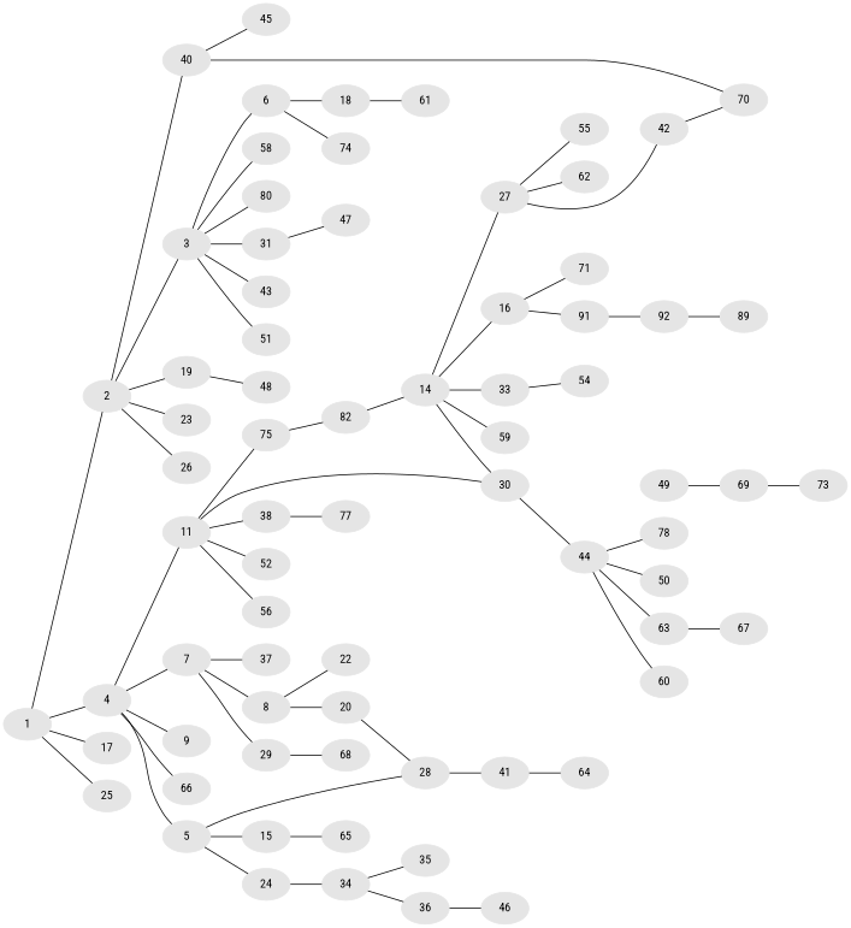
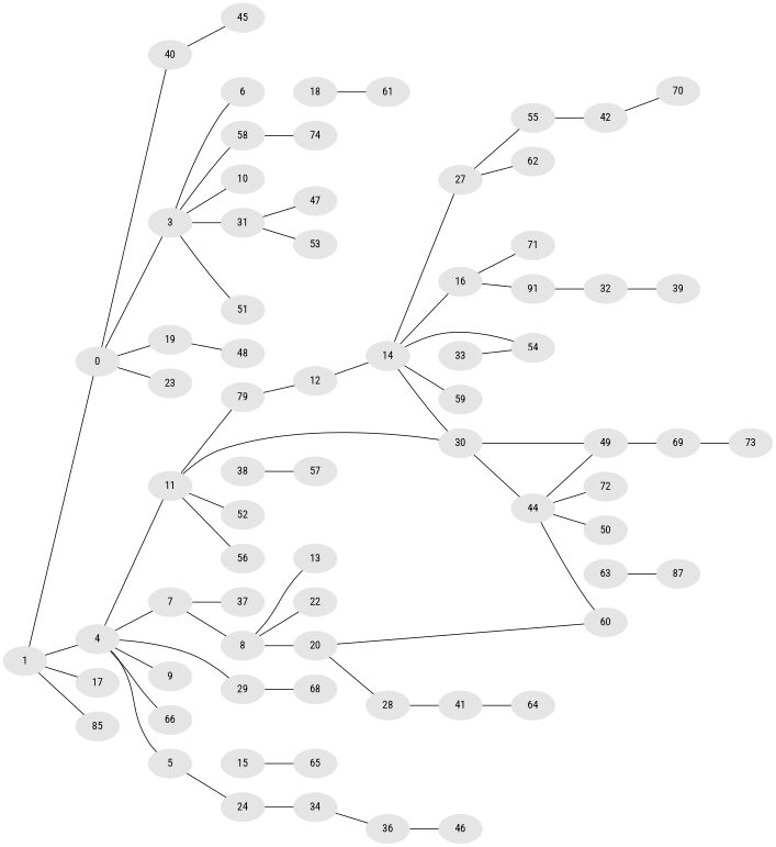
  graph {
    fontname="Roboto Condensed"
    rankdir=LR
    node [color=gray90 fontname="Roboto Condensed" style=filled]
    edge [fontname="Roboto Condensed"]
    1
-   2
+   2 [label=0]
    4
    17
-   25
+   25 [label=85]
    3
    19
    23
-   26
    40
    5
    7
    9
    11
    66
    6
-   10 [label=80]
+   10
    31
-   43
    51
    58
    48
    45
    70
    18
    74
    47
+   53
    15
    24
    28
    8
    29
    37
    30
    38
    52
    56
-   75
+   75 [label=79]
    65
    34
    41
    61
+   13
    20
    22
    68
    60
-   12 [label=82]
+   12
    14
    44
    49
-   57 [label=77]
+   57
    16
    27
    33
    59
    n58 [label=91]
    71
    42
    55
    62
    54
-   32 [label=92]
-   39 [label=89]
-   35
+   32
+   39
    36
    64
    50
    63
-   72 [label=78]
+   72
    69
    46
-   67
+   67 [label=87]
    73
    1 -- 2
    1 -- 4
    1 -- 17
    1 -- 25
    2 -- 3
    2 -- 19
    2 -- 23
-   2 -- 26
    2 -- 40
    4 -- 5
    4 -- 7
    4 -- 9
    4 -- 11
    4 -- 66
    3 -- 6
    3 -- 10
    3 -- 31
-   3 -- 43
    3 -- 51
    3 -- 58
    19 -- 48
    40 -- 45
-   40 -- 70
-   5 -- 15
    5 -- 24
-   5 -- 28
    7 -- 8
-   7 -- 29
+   4 -- 29
    7 -- 37
    11 -- 30
-   11 -- 38
    11 -- 52
    11 -- 56
    11 -- 75
-   6 -- 18
-   6 -- 74
+   58 -- 74
    31 -- 47
+   31 -- 53
    18 -- 61
    15 -- 65
    24 -- 34
    28 -- 41
+   8 -- 13
    8 -- 20
    8 -- 22
    29 -- 68
    30 -- 44
+   30 -- 49
    38 -- 57
    75 -- 12
-   34 -- 35
    34 -- 36
    41 -- 64
    20 -- 28
+   20 -- 60
    12 -- 14
    14 -- 30
    14 -- 16
    14 -- 27
-   14 -- 33
+   14 -- 54
    14 -- 59
    44 -- 60
    44 -- 50
-   44 -- 63
+   44 -- 49
    44 -- 72
    49 -- 69
    16 -- n58
    16 -- 71
-   27 -- 42
+   55 -- 42
    27 -- 55
    27 -- 62
    33 -- 54
    n58 -- 32
    42 -- 70
    32 -- 39
    36 -- 46
    63 -- 67
    69 -- 73
  }
